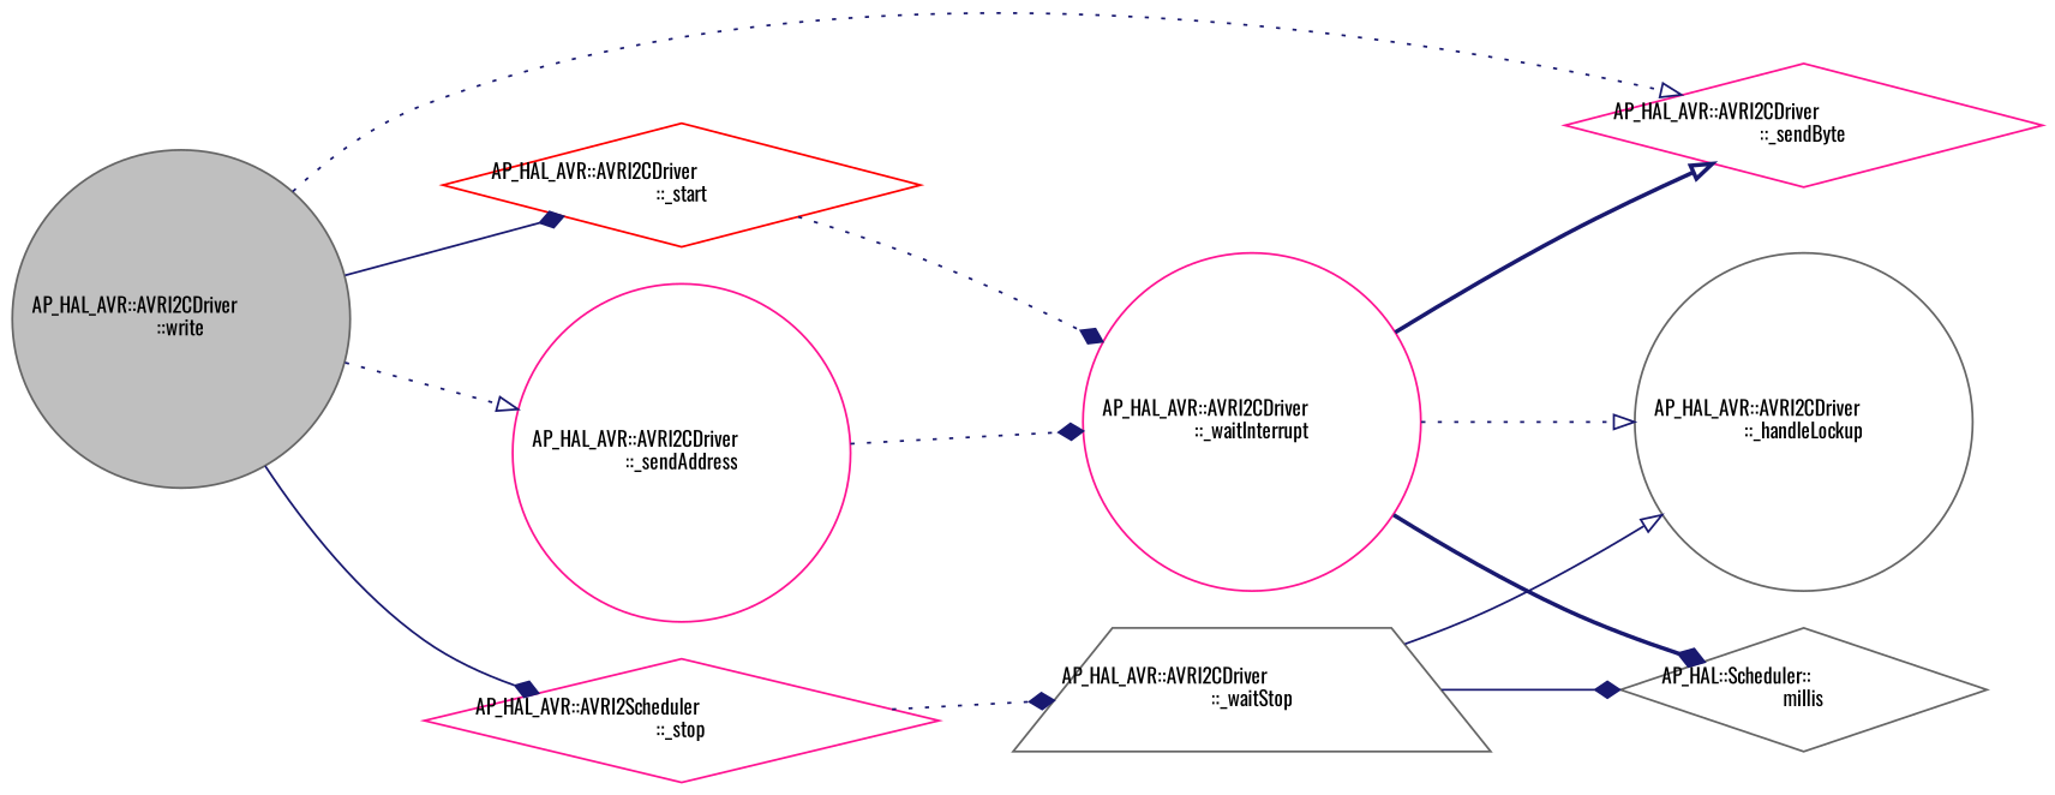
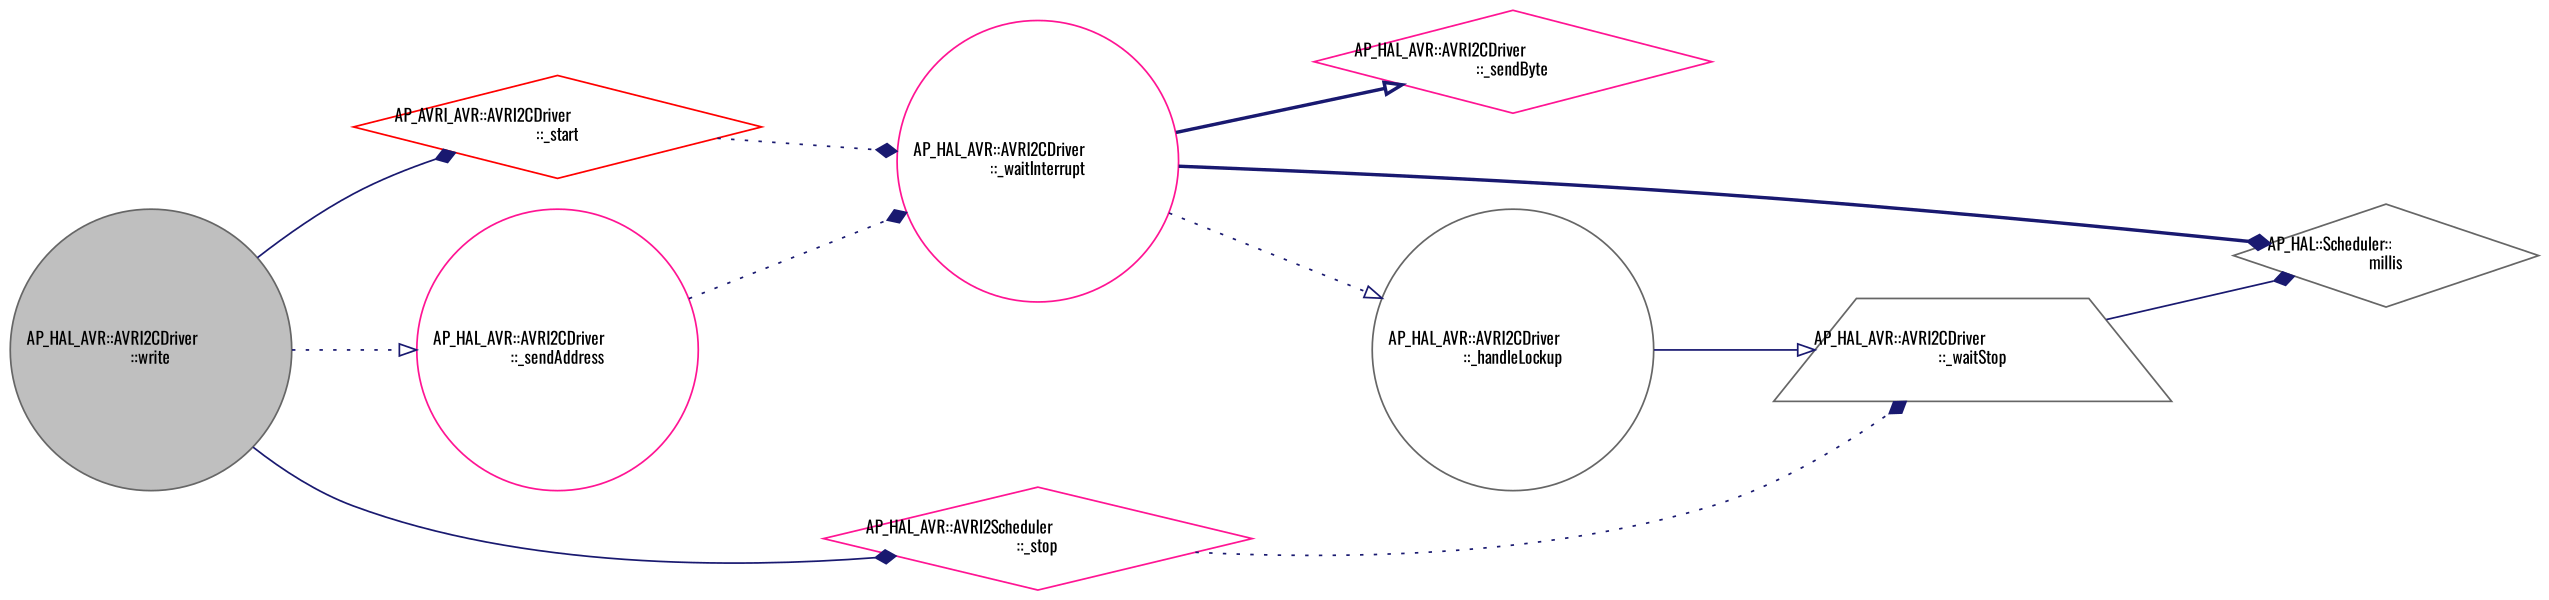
  digraph {
    fontname=Oswald
    rankdir=LR
    node [color=gray40 fillcolor=white fontname=Oswald fontsize=10 shape=circle style=filled]
    edge [arrowhead=diamond color=midnightblue fontname=Oswald fontsize=10 labelfontname=Helvetica labelfontsize=10 style=dotted]
    n1 [fillcolor=grey75 fontcolor=black height=0.2 label="AP_HAL_AVR::AVRI2CDriver\l::write" width=0.4]
-   n2 [color=red height=0.2 label="AP_HAL_AVR::AVRI2CDriver\l::_start" shape=diamond width=0.4]
+   n2 [color=red height=0.2 label="AP_AVRI_AVR::AVRI2CDriver\l::_start" shape=diamond width=0.4]
    n3 [color=deeppink height=0.2 label="AP_HAL_AVR::AVRI2CDriver\l::_sendAddress" width=0.4]
    n4 [color=deeppink height=0.2 label="AP_HAL_AVR::AVRI2CDriver\l::_sendByte" shape=diamond width=0.4]
    n5 [color=deeppink height=0.2 label="AP_HAL_AVR::AVRI2Scheduler\l::_stop" shape=diamond width=0.4]
    n6 [color=deeppink height=0.2 label="AP_HAL_AVR::AVRI2CDriver\l::_waitInterrupt" width=0.4]
    n7 [height=0.2 label="AP_HAL_AVR::AVRI2CDriver\l::_waitStop" shape=trapezium width=0.4]
    n8 [height=0.2 label="AP_HAL::Scheduler::\lmillis" shape=diamond width=0.4]
    n9 [height=0.2 label="AP_HAL_AVR::AVRI2CDriver\l::_handleLockup" width=0.4]
    n1 -> n2 [style=solid]
    n1 -> n3 [arrowhead=onormal]
-   n1 -> n4 [arrowhead=onormal]
    n1 -> n5 [style=solid]
    n2 -> n6
    n3 -> n6
    n5 -> n7
    n6 -> n4 [arrowhead=onormal style=bold]
    n6 -> n8 [style=bold]
    n6 -> n9 [arrowhead=onormal]
    n7 -> n8 [style=solid]
-   n7 -> n9 [arrowhead=onormal style=solid]
+   n9 -> n7 [arrowhead=onormal style=solid]
  }
